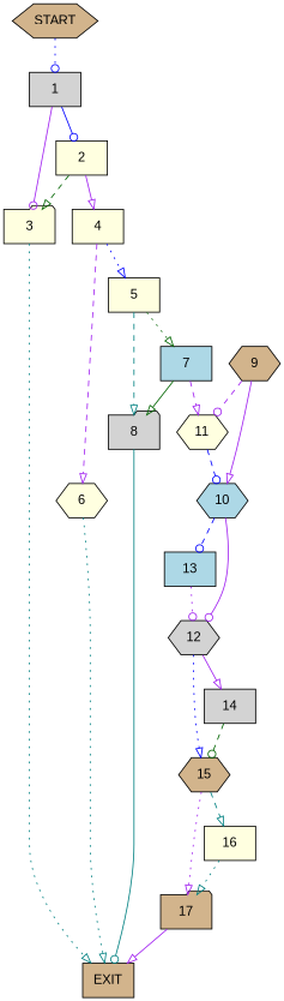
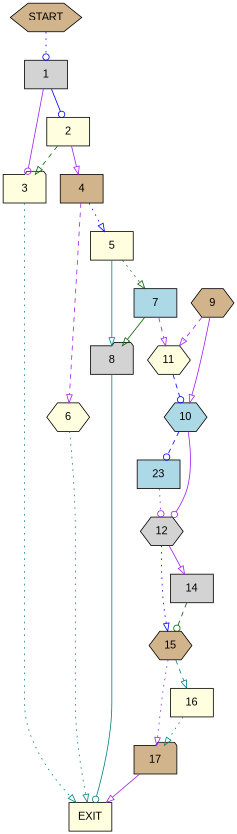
  digraph {
    fontname="Liberation Sans"
    node [fillcolor=lightyellow fontname="Liberation Sans" shape=box style=filled]
    edge [arrowhead=onormal color=purple fontname="Liberation Sans" style=dotted]
    n1 [fillcolor=tan label=START shape=hexagon]
    1 [fillcolor=lightgrey]
    2
    3 [shape=folder]
-   n5 [fillcolor=tan label=EXIT]
-   4
+   n5 [label=EXIT]
+   4 [fillcolor=tan]
    5
    6 [shape=hexagon]
    7 [fillcolor=lightblue]
    8 [fillcolor=lightgrey shape=folder]
    11 [shape=hexagon]
    9 [fillcolor=tan shape=hexagon]
    10 [fillcolor=lightblue shape=hexagon]
    12 [fillcolor=lightgrey shape=hexagon]
-   13 [fillcolor=lightblue]
+   13 [fillcolor=lightblue label=23]
    14 [fillcolor=lightgrey]
    15 [fillcolor=tan shape=hexagon]
    16
    17 [fillcolor=tan shape=folder]
    n1 -> 1 [arrowhead=odot color=blue]
    1 -> 2 [arrowhead=odot color=blue style=solid]
    1 -> 3 [arrowhead=odot style=solid]
    2 -> 3 [color=darkgreen style=dashed]
    2 -> 4 [style=solid]
    3 -> n5 [color=teal]
    4 -> 5 [color=blue]
    4 -> 6 [style=dashed]
    5 -> 7 [color=darkgreen]
-   5 -> 8 [color=teal style=dashed]
+   5 -> 8 [color=teal style=solid]
    6 -> n5 [color=teal]
    7 -> 8 [color=darkgreen style=solid]
    7 -> 11 [style=dashed]
    8 -> n5 [arrowhead=odot color=teal style=solid]
    11 -> 10 [arrowhead=odot color=blue style=dashed]
-   9 -> 11 [arrowhead=odot style=dashed]
+   9 -> 11 [style=dashed]
    9 -> 10 [style=solid]
    10 -> 12 [arrowhead=odot style=solid]
    10 -> 13 [arrowhead=odot color=blue style=dashed]
    12 -> 14 [style=solid]
    12 -> 15 [color=blue]
    13 -> 12 [arrowhead=odot]
    14 -> 15 [arrowhead=odot color=darkgreen style=dashed]
    15 -> 16 [color=teal style=dashed]
    15 -> 17
    16 -> 17 [color=teal]
    17 -> n5 [style=solid]
  }
